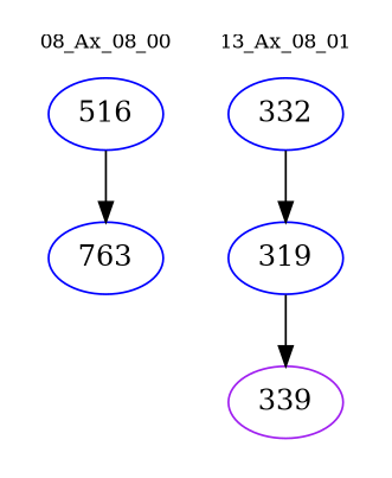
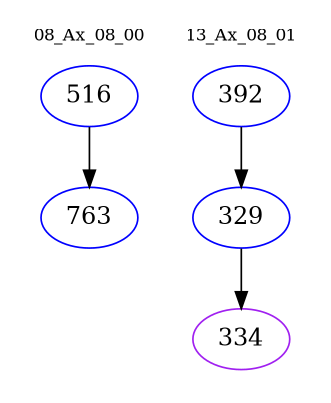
  digraph {
    node [color=blue]
    edge [color=black]
    n1 [label=516]
    n2 [label=763]
-   n3 [label=332]
-   n4 [label=319]
-   n5 [color=purple label=339]
+   n3 [label=392]
+   n4 [label=329]
+   n5 [color=purple label=334]
    subgraph cluster_1 {
      color=white
      fontsize=10
      label="08_Ax_08_00"
      n1
      n2
    }
    subgraph cluster_2 {
      color=white
      fontsize=10
      label="13_Ax_08_01"
      n3
      n4
      n5
    }
    n1 -> n2
    n3 -> n4
    n4 -> n5
  }
